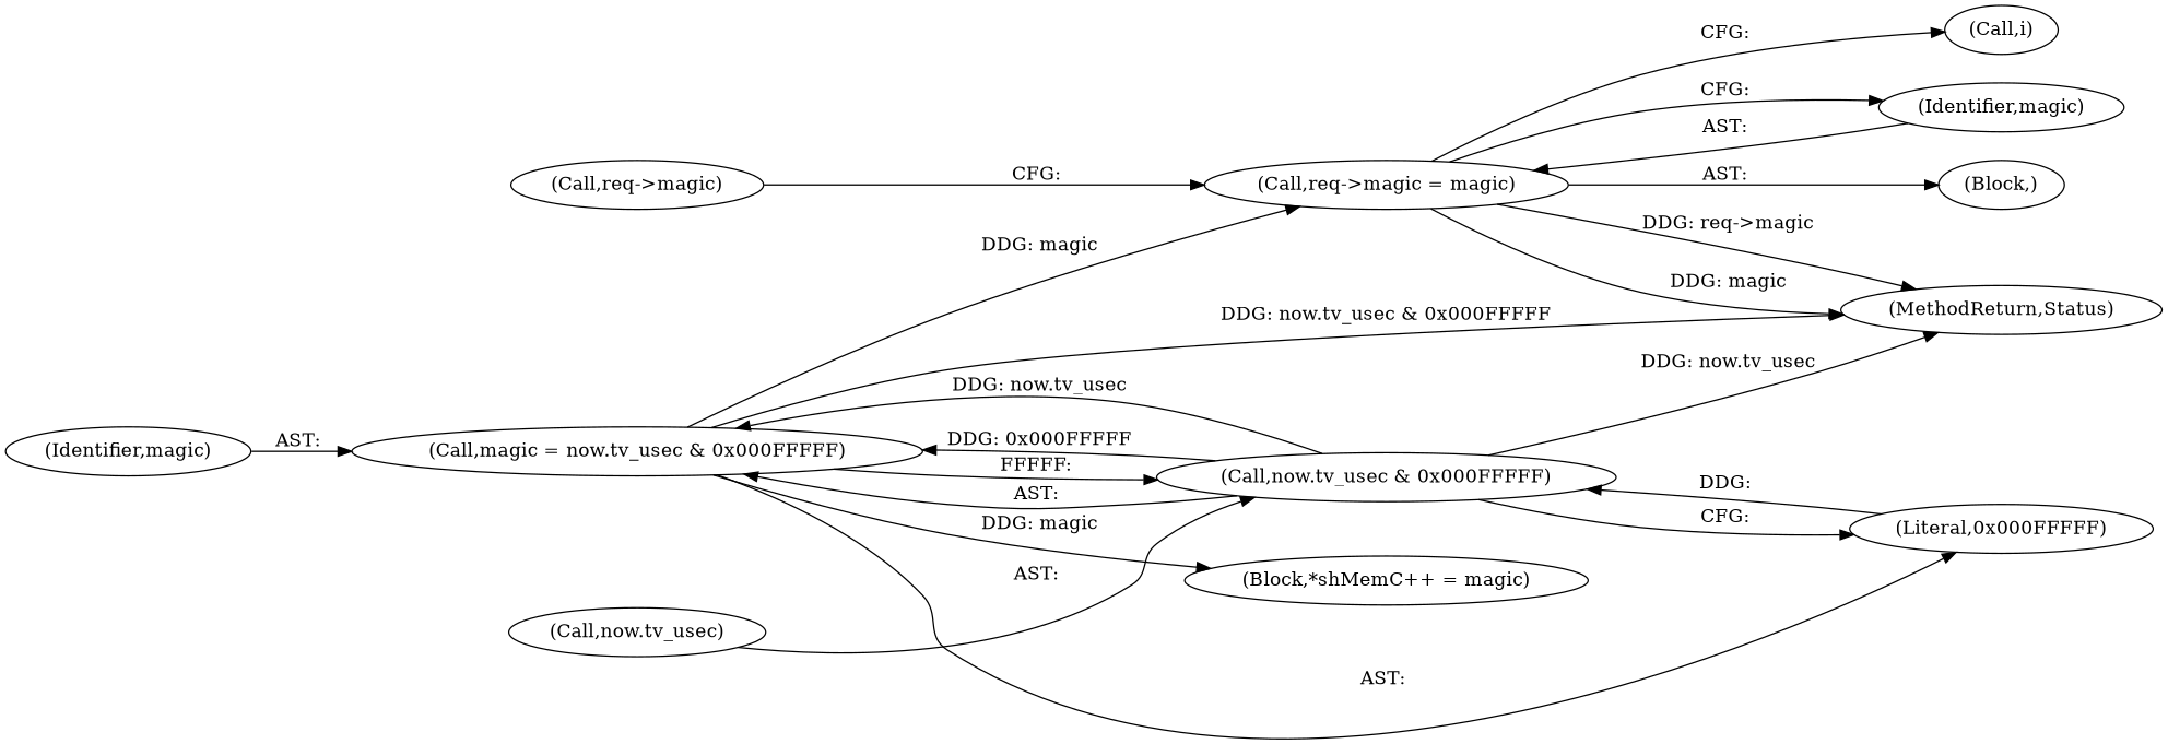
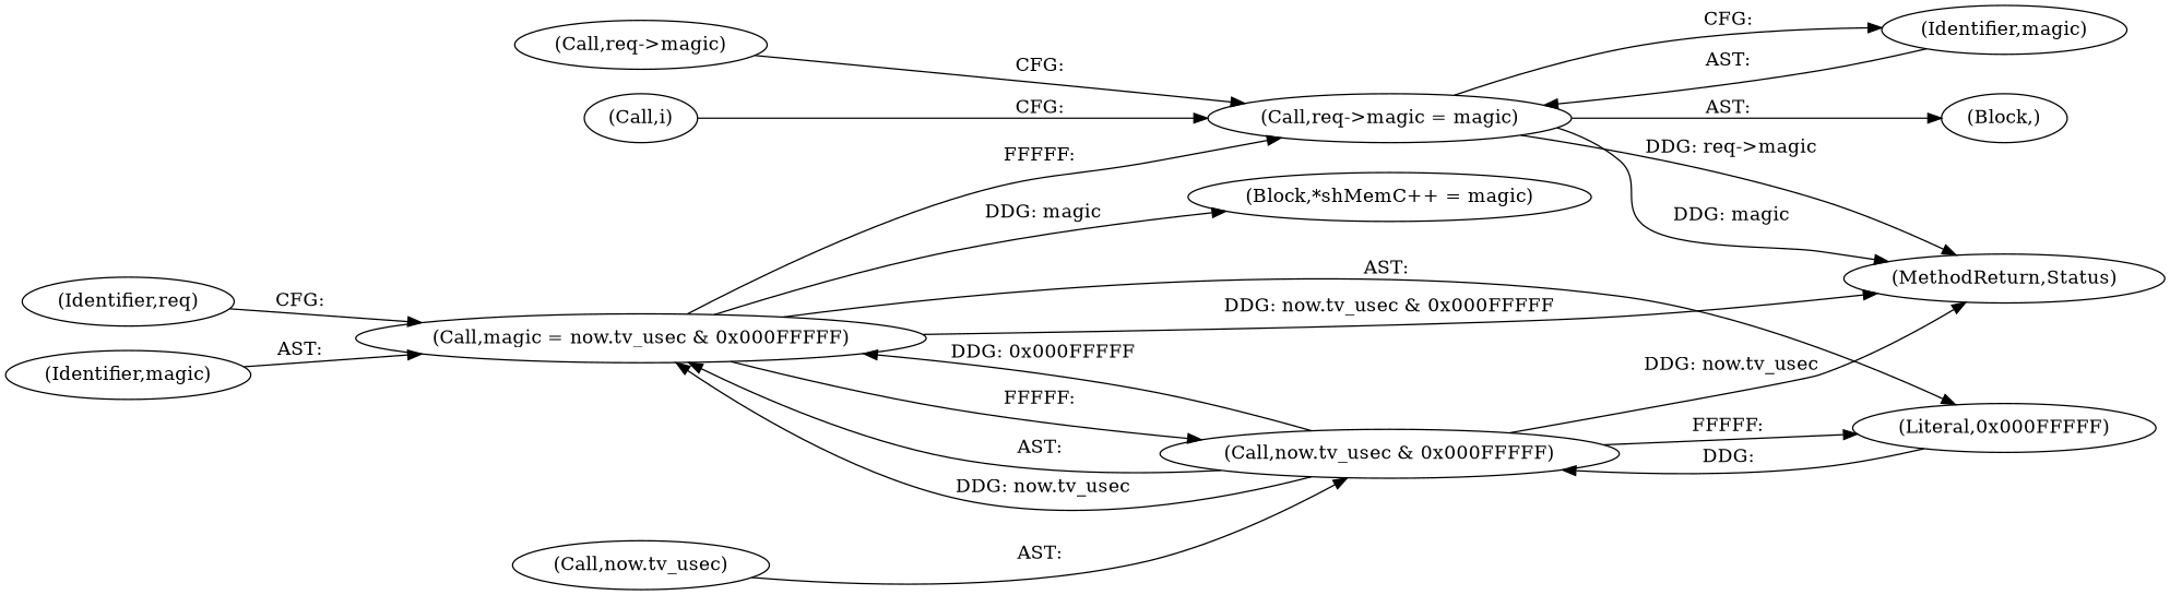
  digraph {
    rankdir=LR
    n1 [label="(Call,req->magic = magic)"]
    n2 [label="(Identifier,magic)"]
    n3 [label="(MethodReturn,Status)"]
    n4 [label="(Block,)"]
    n5 [label="(Call,magic = now.tv_usec & 0x000FFFFF)"]
    n6 [label="(Call,now.tv_usec & 0x000FFFFF)"]
    n7 [label="(Block,*shMemC++ = magic)"]
    n8 [label="(Literal,0x000FFFFF)"]
    n9 [label="(Call,req->magic)"]
+   n10 [label="(Identifier,req)"]
    n11 [label="(Identifier,magic)"]
    n12 [label="(Call,now.tv_usec)"]
    n13 [label="(Call,i)"]
    n1 -> n2 [label="CFG: "]
    n1 -> n3 [label="DDG: req->magic"]
    n1 -> n3 [label="DDG: magic"]
    n1 -> n4 [label="AST: "]
    n2 -> n1 [label="AST: "]
-   n5 -> n1 [label="DDG: magic"]
+   n5 -> n1 [label="FFFFF: "]
    n5 -> n3 [label="DDG: now.tv_usec & 0x000FFFFF"]
    n5 -> n6 [label="FFFFF: "]
    n5 -> n7 [label="DDG: magic"]
    n5 -> n8 [label="AST: "]
    n6 -> n3 [label="DDG: now.tv_usec"]
    n6 -> n5 [label="AST: "]
    n6 -> n5 [label="DDG: now.tv_usec"]
    n6 -> n5 [label="DDG: 0x000FFFFF"]
-   n6 -> n8 [label="CFG: "]
+   n6 -> n8 [label="FFFFF: "]
    n8 -> n6 [label="DDG: "]
    n9 -> n1 [label="CFG: "]
+   n10 -> n5 [label="CFG: "]
    n11 -> n5 [label="AST: "]
    n12 -> n6 [label="AST: "]
-   n1 -> n13 [label="CFG: "]
+   n13 -> n1 [label="CFG: "]
  }
